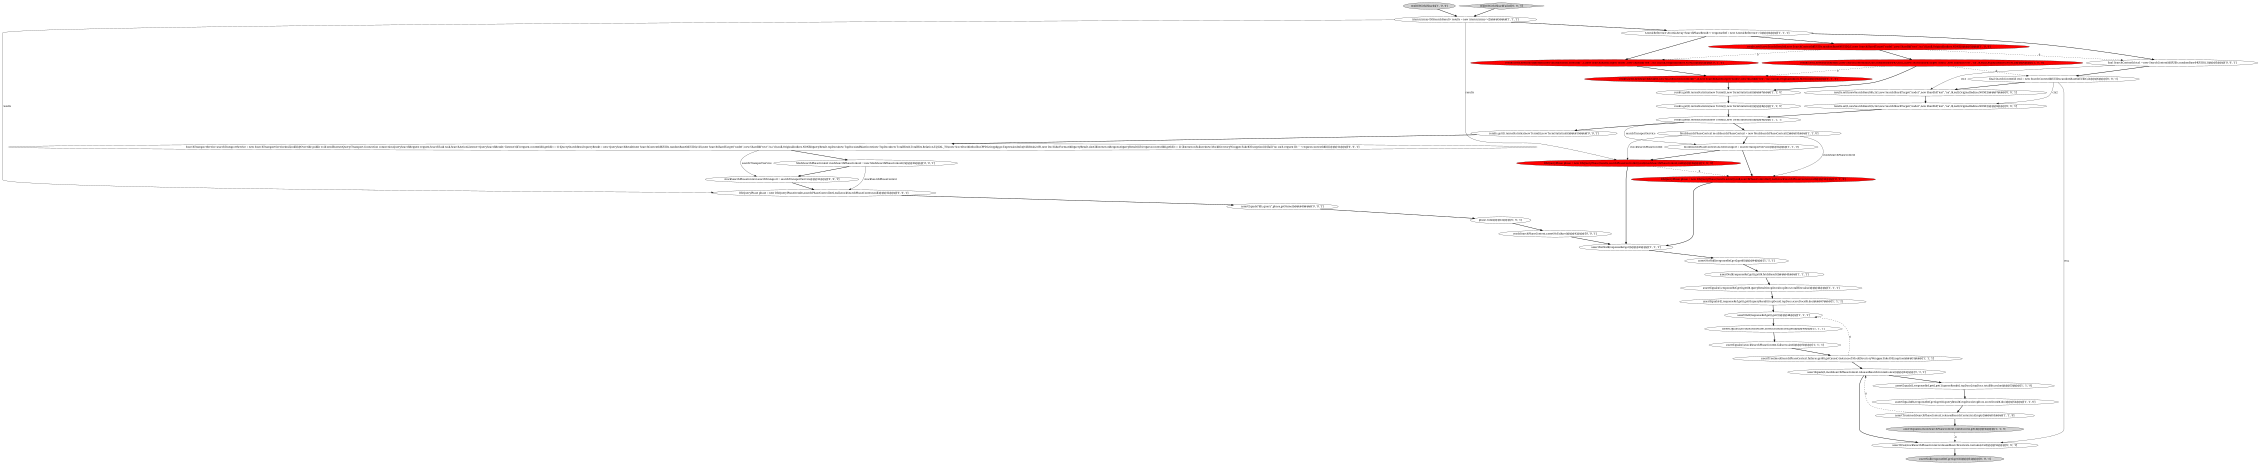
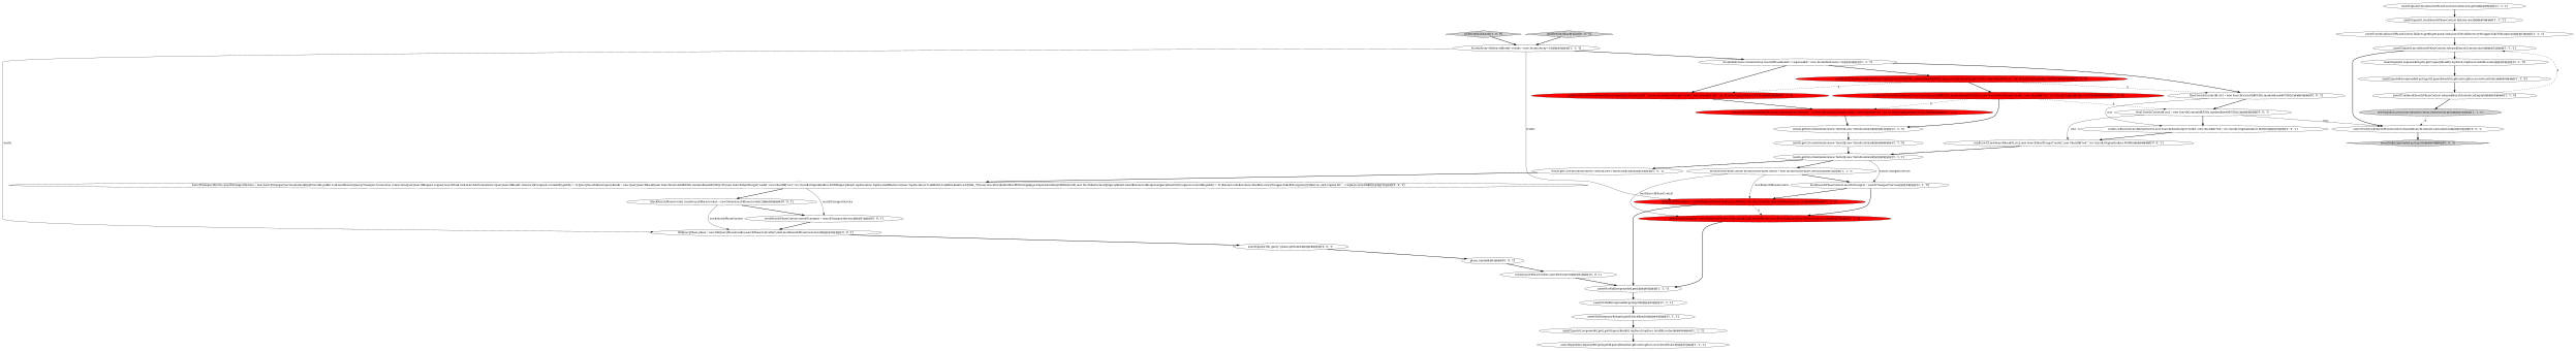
  digraph {
    fontname="Noto Serif"
    node [fillcolor=white fontname="Noto Serif" shape=ellipse style=filled]
    edge [fontname="Noto Serif" style=bold]
    n1 [label="assertEquals(1,mockSearchPhaseContext.releasedSearchContexts.size())@@@52@@@['1', '1', '1']"]
    n2 [label="assertTrue(mockSearchPhaseContext.releasedSearchContexts.contains(ctx2))@@@53@@@['0', '0', '1']"]
    n3 [label="assertEquals(1,responseRef.get().get(1).queryResult().topDocs().topDocs.totalHits.value)@@@53@@@['1', '1', '0']"]
-   n4 [fillcolor=lightgray label="assertNull(responseRef.get().get(1))@@@54@@@['0', '0', '1']"]
+   n4 [fillcolor=lightgray label="assertNull(responseRef.get().get(1))@@@54@@@['0', '0', '1']" shape=diamond]
    n5 [label="assertEquals(84,responseRef.get().get(1).queryResult().topDocs().topDocs.scoreDocs(0(.doc)@@@54@@@['1', '1', '0']"]
    n6 [fillcolor=red label="DfsQueryPhase phase = new DfsQueryPhase(results,searchPhaseController(),null,mockSearchPhaseContext,null)@@@35@@@['1', '0', '0']"]
    n7 [fillcolor=red label="DfsQueryPhase phase = new DfsQueryPhase(results.asList(),null,searchPhaseController(),null,mockSearchPhaseContext,null)@@@35@@@['0', '1', '0']"]
    n8 [label="assertNotNull(responseRef.get())@@@43@@@['1', '1', '1']"]
    n9 [label="assertNotNull(responseRef.get().get(0))@@@44@@@['1', '1', '1']"]
    n10 [label="assertTrue(mockSearchPhaseContext.releasedSearchContexts.isEmpty())@@@55@@@['1', '1', '0']"]
    n11 [fillcolor=lightgray label="assertEquals(2,mockSearchPhaseContext.numSuccess.get())@@@56@@@['1', '1', '0']"]
    n12 [label="results.get(1).termsStatistics(new Term((((,new TermStatistics(((()@@@8@@@['1', '1', '0']"]
    n13 [label="results.get(0).termsStatistics(new Term((((,new TermStatistics(((()@@@9@@@['1', '1', '1']"]
    n14 [label="results.get(1).termsStatistics(new Term((((,new TermStatistics(((()@@@10@@@['0', '0', '1']"]
    n15 [label="MockSearchPhaseContext mockSearchPhaseContext = new MockSearchPhaseContext(2)@@@33@@@['1', '1', '0']"]
    n16 [label="mockSearchPhaseContext.searchTransport = searchTransportService@@@34@@@['1', '1', '0']"]
    n17 [fillcolor=red label="results.set(0,newSearchResult(0,new SearchContextId(UUIDs.randomBase64UUID(),1),new SearchShardTarget(\"node1\",new ShardId(\"test\",\"na\",0),null,OriginalIndices.NONE)))@@@5@@@['1', '0', '0']"]
    n18 [fillcolor=red label="results.set(0,newSearchResult(0,new ShardSearchContextId(\"\",1),new SearchShardTarget(\"node1\",new ShardId(\"test\",\"na\",0),null,OriginalIndices.NONE)))@@@5@@@['0', '1', '0']"]
    n19 [fillcolor=red label="results.set(1,newSearchResult(1,new SearchContextId(UUIDs.randomBase64UUID(),2),new SearchShardTarget(\"node2\",new ShardId(\"test\",\"na\",0),null,OriginalIndices.NONE)))@@@6@@@['1', '0', '0']"]
    n20 [label="final SearchContextId ctx1 = new SearchContextId(UUIDs.randomBase64UUID(),1)@@@5@@@['0', '0', '1']"]
    n21 [fillcolor=red label="results.set(1,newSearchResult(1,new ShardSearchContextId(\"\",2),new SearchShardTarget(\"node2\",new ShardId(\"test\",\"na\",0),null,OriginalIndices.NONE)))@@@6@@@['0', '1', '0']"]
    n22 [label="final SearchContextId ctx2 = new SearchContextId(UUIDs.randomBase64UUID(),2)@@@6@@@['0', '0', '1']"]
    n23 [label="results.get(0).termsStatistics(new Term((((,new TermStatistics(((()@@@7@@@['1', '1', '0']"]
    n24 [label="results.set(0,newSearchResult(0,ctx1,new SearchShardTarget(\"node1\",new ShardId(\"test\",\"na\",0),null,OriginalIndices.NONE)))@@@7@@@['0', '0', '1']"]
    n25 [label="MockSearchPhaseContext mockSearchPhaseContext = new MockSearchPhaseContext(2)@@@30@@@['0', '0', '1']"]
    n26 [label="mockSearchPhaseContext.searchTransport = searchTransportService@@@31@@@['0', '0', '1']"]
    n27 [label="DfsQueryPhase phase = new DfsQueryPhase(results,searchPhaseController(),null,mockSearchPhaseContext,null)@@@32@@@['0', '0', '1']"]
    n28 [label="assertEquals(\"dfs_query\",phase.getName())@@@40@@@['0', '0', '1']"]
    n29 [label="results.set(1,newSearchResult(1,ctx2,new SearchShardTarget(\"node2\",new ShardId(\"test\",\"na\",0),null,OriginalIndices.NONE)))@@@8@@@['0', '0', '1']"]
-   n30 [label="assertNull(responseRef.get().get(1))@@@48@@@['1', '1', '1']"]
    n31 [label="assertEquals(1,mockSearchPhaseContext.numSuccess.get())@@@49@@@['1', '1', '1']"]
    n32 [label="assertEquals(1,mockSearchPhaseContext.failures.size())@@@50@@@['1', '1', '1']"]
-   n33 [fillcolor=lightgray label="testDfsWith2Shards['1', '0', '0']"]
+   n33 [fillcolor=lightgray label="testDfsWith2Shards['1', '0', '0']" shape=diamond]
    n34 [label="AtomicArray<DfsSearchResult> results = new AtomicArray<>(2)@@@3@@@['1', '1', '1']"]
    n35 [label="AtomicReference<AtomicArray<SearchPhaseResult>> responseRef = new AtomicReference<>()@@@4@@@['1', '1', '1']"]
    n36 [label="SearchTransportService searchTransportService = new SearchTransportService(null,null){@Override public void sendExecuteQuery(Transport.Connection connection,QuerySearchRequest request,SearchTask task,SearchActionListener<QuerySearchResult> listener){if (request.contextId().getId() == 1) {QuerySearchResult queryResult = new QuerySearchResult(new SearchContextId(UUIDs.randomBase64UUID(),123),new SearchShardTarget(\"node1\",new ShardId(\"test\",\"na\",0),null,OriginalIndices.NONE))queryResult.topDocs(new TopDocsAndMaxScore(new TopDocs(new TotalHits(1,TotalHits.Relation.EQUAL_TO),new ScoreDoc((((edu.fdu.CPPDG.tinypdg.pe.ExpressionInfo@12fd144),2.0F),new DocValueFormat(((()queryResult.size(2)listener.onResponse(queryResult)}if (request.contextId().getId() == 2) {listener.onFailure(new MockDirectoryWrapper.FakeIOException())}{fail(\"no such request ID: \" + request.contextId())}}}@@@11@@@['0', '0', '1']"]
    n37 [label="assertTrue(mockSearchPhaseContext.failures.get(0).getCause() instanceof MockDirectoryWrapper.FakeIOException)@@@51@@@['1', '1', '1']"]
    n38 [label="phase.run()@@@41@@@['0', '0', '1']"]
    n39 [label="mockSearchPhaseContext.assertNoFailure()@@@42@@@['0', '0', '1']"]
    n40 [label="assertEquals(1,responseRef.get().get(0).queryResult().topDocs().topDocs.totalHits.value)@@@46@@@['1', '1', '1']"]
    n41 [label="assertEquals(42,responseRef.get().get(0).queryResult().topDocs().topDocs.scoreDocs(0(.doc)@@@47@@@['1', '1', '1']"]
    n42 [label="assertNull(responseRef.get().get(0).fetchResult())@@@45@@@['1', '1', '1']"]
    n43 [fillcolor=lightgray label="testDfsWith1ShardFailed['0', '0', '1']" shape=diamond]
    n1 -> n2
    n1 -> n3
    n2 -> n4
    n3 -> n5
    n5 -> n10
    n6 -> n7 [label=0 style=dashed]
    n6 -> n8
    n7 -> n8
    n8 -> n9
    n9 -> n42
    n10 -> n1 [label=0 style=dashed]
    n10 -> n11
    n11 -> n2 [label=0 style=dashed]
    n12 -> n13
    n13 -> n14
    n13 -> n15
    n13 -> n16 [label=searchTransportService style=solid]
    n14 -> n36
    n15 -> n6 [label=mockSearchPhaseContext style=solid]
    n15 -> n7 [label=mockSearchPhaseContext style=solid]
    n15 -> n16
    n16 -> n6
    n16 -> n7
    n17 -> n18 [label=0 style=dashed]
    n17 -> n19
    n17 -> n20 [label=0 style=dashed]
    n18 -> n21
    n19 -> n21 [label=0 style=dashed]
    n19 -> n22 [label=0 style=dashed]
    n19 -> n23
    n20 -> n22
    n20 -> n24 [label=ctx1 style=solid]
    n21 -> n23
    n22 -> n2 [label=ctx2 style=solid]
    n22 -> n24
    n22 -> n29 [label=ctx2 style=solid]
    n23 -> n12
    n24 -> n29
    n25 -> n26
    n25 -> n27 [label=mockSearchPhaseContext style=solid]
    n26 -> n27
    n27 -> n28
    n28 -> n38
    n29 -> n13
-   n30 -> n31
    n31 -> n32
    n32 -> n37
    n33 -> n34
    n34 -> n6 [label=results style=solid]
    n34 -> n27 [label=results style=solid]
    n34 -> n35
    n35 -> n17
    n35 -> n18
    n35 -> n20
    n36 -> n25
    n36 -> n26 [label=searchTransportService style=solid]
    n37 -> n1
-   n37 -> n30 [label=0 style=dashed]
    n38 -> n39
    n39 -> n8
    n40 -> n41
-   n41 -> n30
    n42 -> n40
    n43 -> n34
  }
